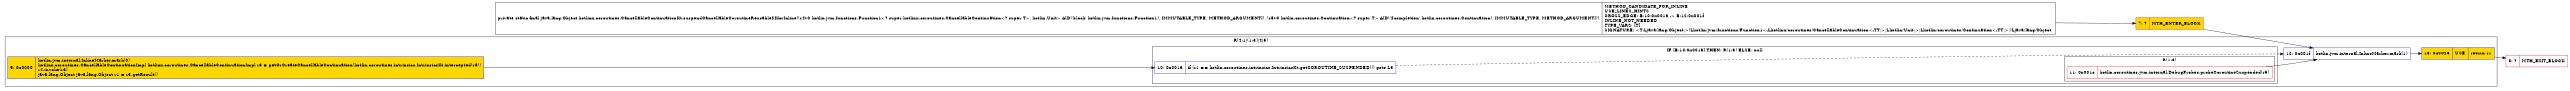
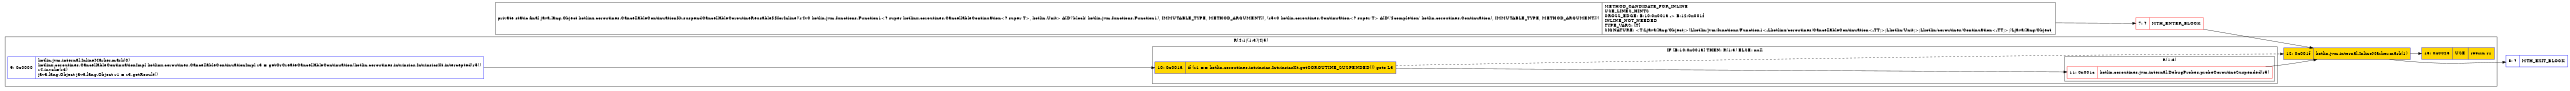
  digraph {
    rankdir=LR
    node [color=blue fillcolor=white shape=record style=filled]
    n1 [color=red label="{11\:\ 0x001c|kotlin.coroutines.jvm.internal.DebugProbes.probeCoroutineSuspended(r5)\l}"]
-   n2 [label="{10\:\ 0x001a|if (r1 == kotlin.coroutines.intrinsics.IntrinsicsKt.getCOROUTINE_SUSPENDED()) goto L3\l}"]
-   n3 [fillcolor=gold label="{9\:\ 0x0000|kotlin.jvm.internal.InlineMarker.mark(0)\lkotlinx.coroutines.CancellableContinuationImpl kotlinx.coroutines.CancellableContinuationImpl r3 = getOrCreateCancellableContinuation(kotlin.coroutines.intrinsics.IntrinsicsKt.intercepted(r5))\lr4.invoke(r3)\ljava.lang.Object java.lang.Object r1 = r3.getResult()\l}"]
-   n4 [label="{12\:\ 0x001f|kotlin.jvm.internal.InlineMarker.mark(1)\l}"]
+   n2 [fillcolor=gold label="{10\:\ 0x001a|if (r1 == kotlin.coroutines.intrinsics.IntrinsicsKt.getCOROUTINE_SUSPENDED()) goto L3\l}"]
+   n3 [label="{9\:\ 0x0000|kotlin.jvm.internal.InlineMarker.mark(0)\lkotlinx.coroutines.CancellableContinuationImpl kotlinx.coroutines.CancellableContinuationImpl r3 = getOrCreateCancellableContinuation(kotlin.coroutines.intrinsics.IntrinsicsKt.intercepted(r5))\lr4.invoke(r3)\ljava.lang.Object java.lang.Object r1 = r3.getResult()\l}"]
+   n4 [fillcolor=gold label="{12\:\ 0x001f|kotlin.jvm.internal.InlineMarker.mark(1)\l}"]
    n5 [fillcolor=gold label="{13\:\ 0x0023|USE\l|return r1\l}"]
-   n6 [color=red label="{8\:\ ?|MTH_EXIT_BLOCK\l}"]
-   n7 [color=red fillcolor=gold label="{7\:\ ?|MTH_ENTER_BLOCK\l}"]
+   n6 [label="{8\:\ ?|MTH_EXIT_BLOCK\l}"]
+   n7 [color=red label="{7\:\ ?|MTH_ENTER_BLOCK\l}"]
    n8 [label="{private static final java.lang.Object kotlinx.coroutines.CancellableContinuationKt.suspendCancellableCoroutineReusable$$forInline((r4v0 kotlin.jvm.functions.Function1\<? super kotlinx.coroutines.CancellableContinuation\<? super T\>, kotlin.Unit\> A[D('block' kotlin.jvm.functions.Function1), IMMUTABLE_TYPE, METHOD_ARGUMENT]), (r5v0 kotlin.coroutines.Continuation\<? super T\> A[D('$completion' kotlin.coroutines.Continuation), IMMUTABLE_TYPE, METHOD_ARGUMENT]))  | METHOD_CANDIDATE_FOR_INLINE\lUSE_LINES_HINTS\lCROSS_EDGE: B:10:0x001a \-\> B:12:0x001f\lINLINE_NOT_NEEDED\lTYPE_VARS: [T]\lSIGNATURE: \<T:Ljava\/lang\/Object;\>(Lkotlin\/jvm\/functions\/Function1\<\-Lkotlinx\/coroutines\/CancellableContinuation\<\-TT;\>;Lkotlin\/Unit;\>;Lkotlin\/coroutines\/Continuation\<\-TT;\>;)Ljava\/lang\/Object;\l}" color=""]
    subgraph cluster_1 {
      label="R(4:1|(1:3)|4|5)"
      n3
      n4
      n5
      subgraph cluster_2 {
        label="IF [B:10:0x001a] THEN: R(1:3) ELSE: null"
        n2
        subgraph cluster_3 {
          label="R(1:3)"
          n1
        }
      }
    }
    n1 -> n4
+   n2 -> n1
    n2 -> n4 [style=dashed]
    n3 -> n2
    n4 -> n5
-   n5 -> n6
+   n4 -> n6
    n7 -> n4
    n8 -> n7
  }
